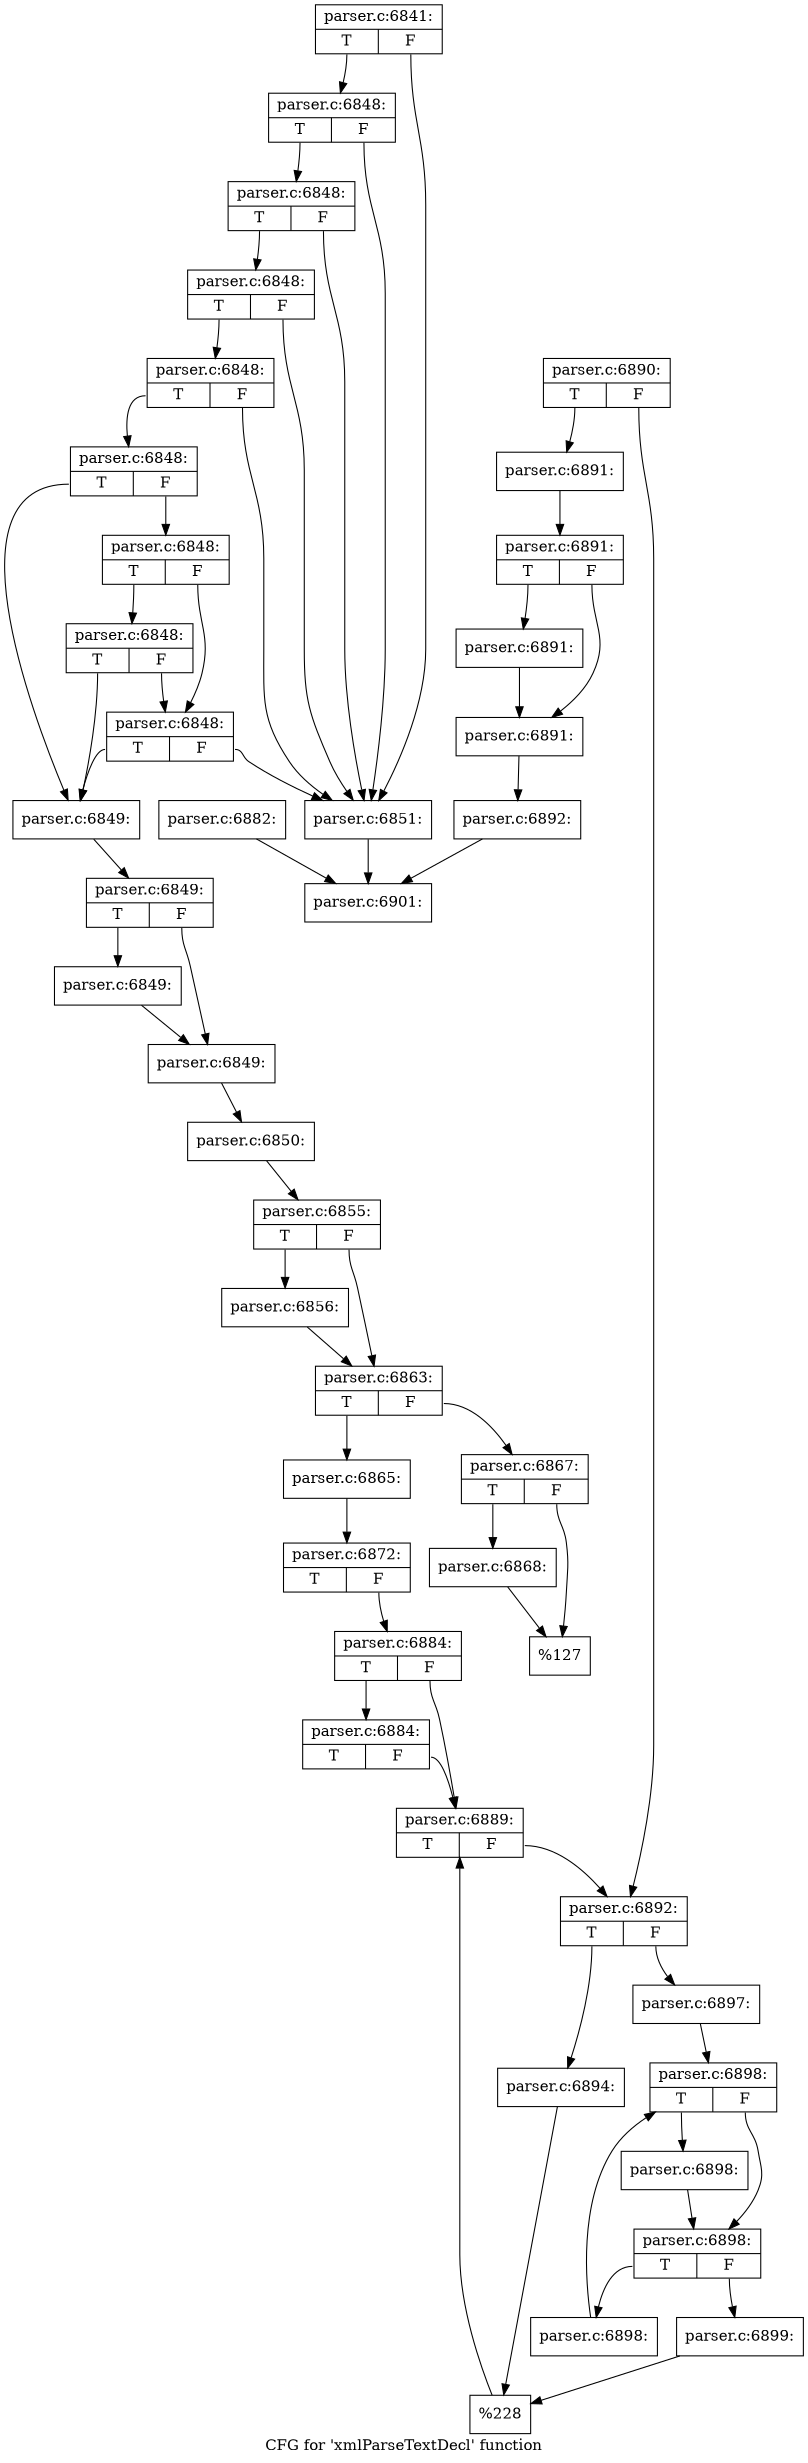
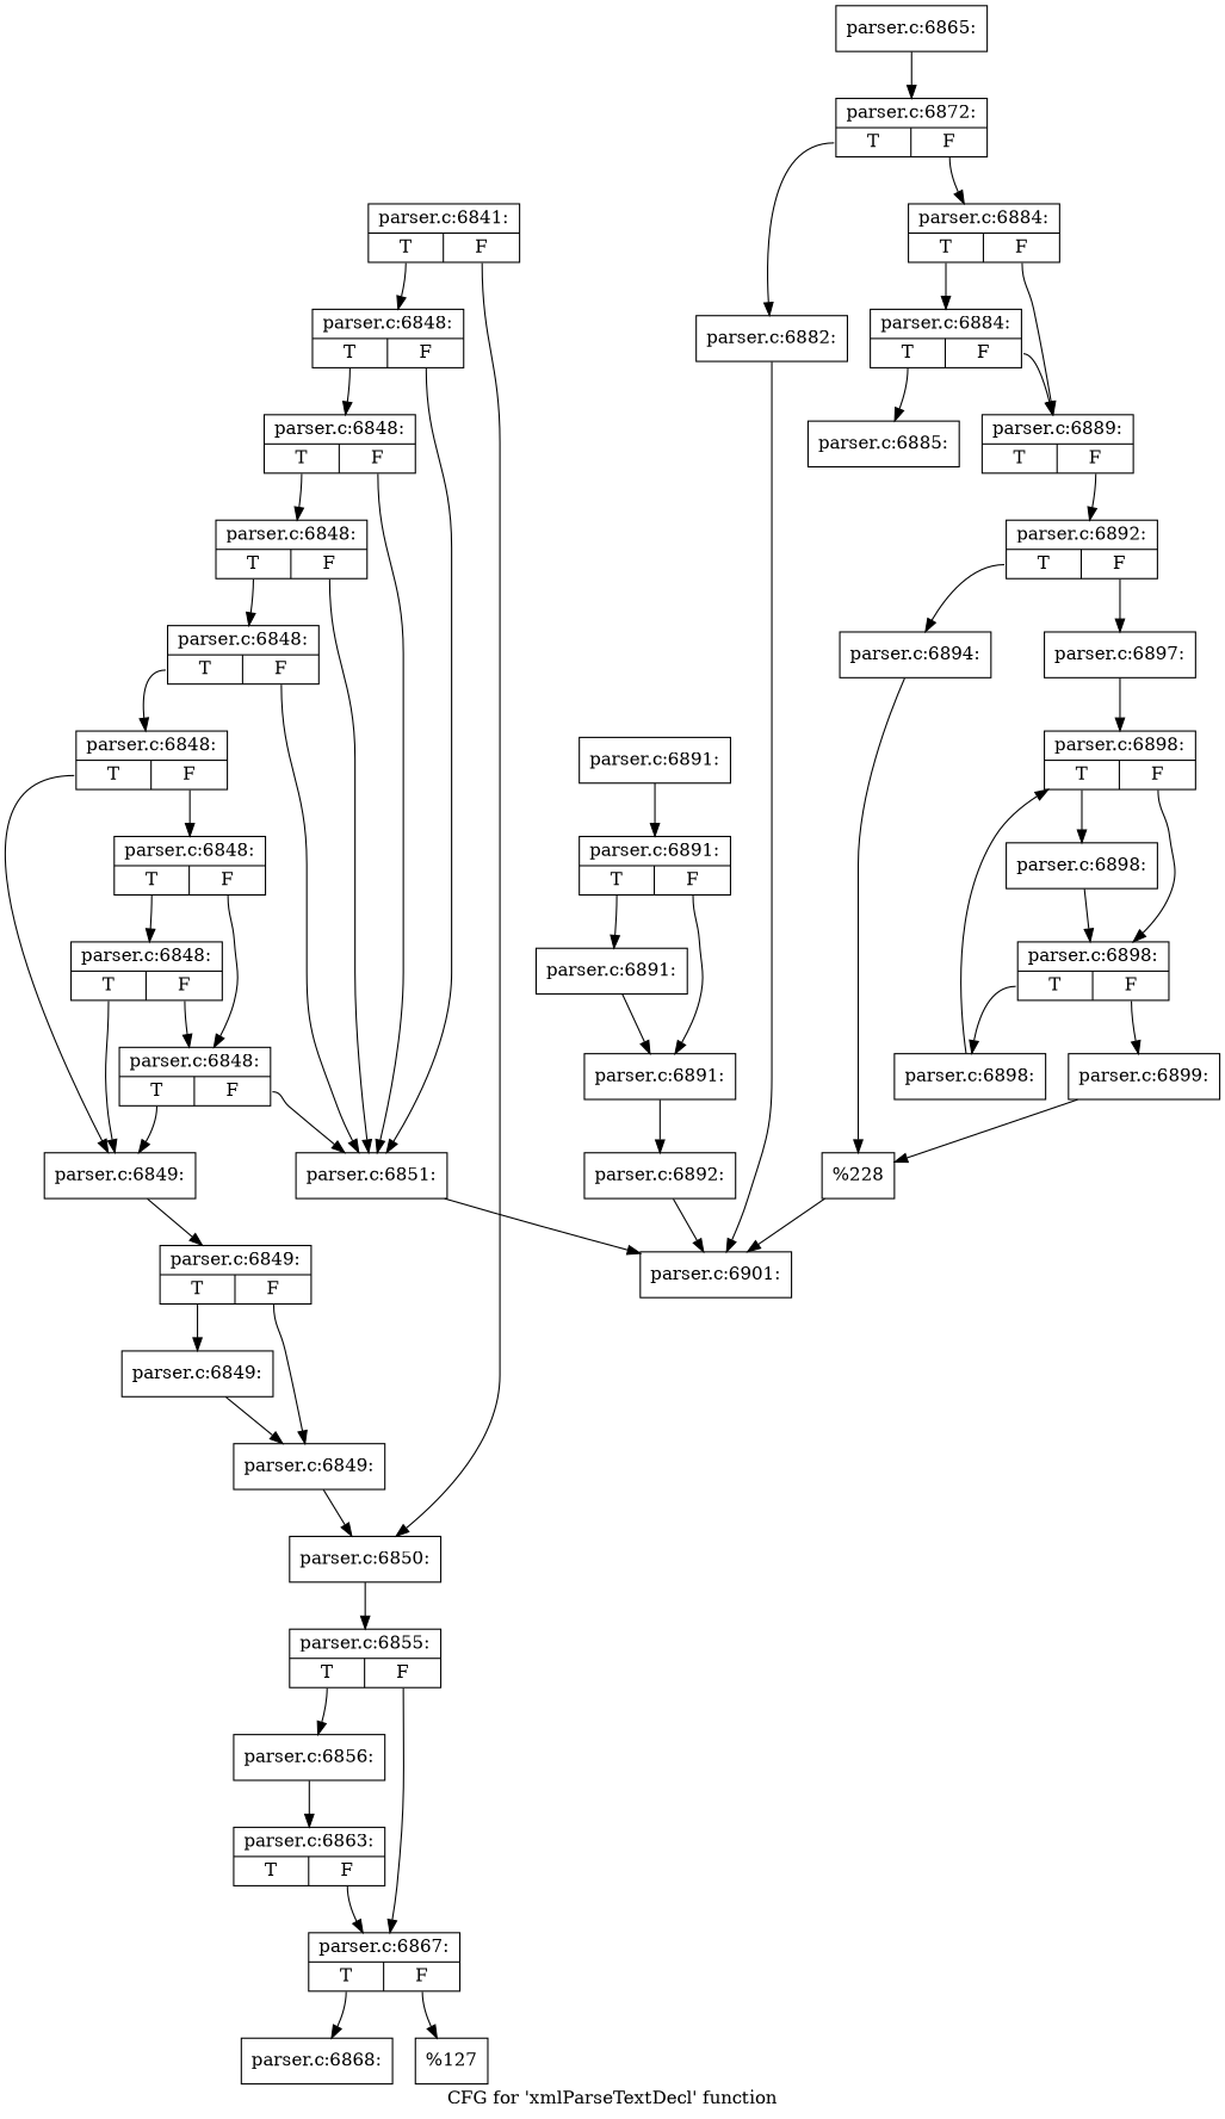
  digraph {
    label="CFG for 'xmlParseTextDecl' function"
    node [shape=record]
    edge [tailport=s0]
    n1 [label="{parser.c:6841:|{<s0>T|<s1>F}}"]
    n2 [label="{parser.c:6848:|{<s0>T|<s1>F}}"]
    n3 [label="{parser.c:6851:}"]
    n4 [label="{parser.c:6848:|{<s0>T|<s1>F}}"]
    n5 [label="{parser.c:6901:}"]
    n6 [label="{parser.c:6848:|{<s0>T|<s1>F}}"]
    n7 [label="{parser.c:6848:|{<s0>T|<s1>F}}"]
    n8 [label="{parser.c:6848:|{<s0>T|<s1>F}}"]
    n9 [label="{parser.c:6849:}"]
    n10 [label="{parser.c:6848:|{<s0>T|<s1>F}}"]
    n11 [label="{parser.c:6849:|{<s0>T|<s1>F}}"]
    n12 [label="{parser.c:6848:|{<s0>T|<s1>F}}"]
    n13 [label="{parser.c:6848:|{<s0>T|<s1>F}}"]
    n14 [label="{parser.c:6849:}"]
    n15 [label="{parser.c:6849:}"]
    n16 [label="{parser.c:6850:}"]
    n17 [label="{parser.c:6855:|{<s0>T|<s1>F}}"]
    n18 [label="{parser.c:6856:}"]
    n19 [label="{parser.c:6863:|{<s0>T|<s1>F}}"]
    n20 [label="{parser.c:6865:}"]
    n21 [label="{parser.c:6867:|{<s0>T|<s1>F}}"]
    n22 [label="{parser.c:6872:|{<s0>T|<s1>F}}"]
    n23 [label="{parser.c:6868:}"]
    n24 [label="{%127}"]
    n25 [label="{parser.c:6882:}"]
    n26 [label="{parser.c:6884:|{<s0>T|<s1>F}}"]
    n27 [label="{parser.c:6884:|{<s0>T|<s1>F}}"]
    n28 [label="{parser.c:6889:|{<s0>T|<s1>F}}"]
+   n29 [label="{parser.c:6885:}"]
    n30 [label="{parser.c:6892:|{<s0>T|<s1>F}}"]
-   n31 [label="{parser.c:6890:|{<s0>T|<s1>F}}"]
    n32 [label="{parser.c:6891:}"]
    n33 [label="{parser.c:6894:}"]
    n34 [label="{parser.c:6897:}"]
    n35 [label="{parser.c:6891:|{<s0>T|<s1>F}}"]
    n36 [label="{%228}"]
    n37 [label="{parser.c:6898:|{<s0>T|<s1>F}}"]
    n38 [label="{parser.c:6891:}"]
    n39 [label="{parser.c:6891:}"]
    n40 [label="{parser.c:6892:}"]
    n41 [label="{parser.c:6898:}"]
    n42 [label="{parser.c:6898:|{<s0>T|<s1>F}}"]
    n43 [label="{parser.c:6898:}"]
    n44 [label="{parser.c:6899:}"]
    n1 -> n2
-   n1 -> n3 [tailport=s1]
+   n1 -> n16 [tailport=s1]
    n2 -> n3 [tailport=s1]
    n2 -> n4
    n3 -> n5
    n4 -> n3 [tailport=s1]
    n4 -> n6
    n6 -> n3 [tailport=s1]
    n6 -> n7
    n7 -> n3 [tailport=s1]
    n7 -> n8
    n8 -> n9
    n8 -> n10 [tailport=s1]
    n9 -> n11
    n10 -> n12
    n10 -> n13 [tailport=s1]
    n11 -> n14
    n11 -> n15 [tailport=s1]
    n12 -> n9
    n12 -> n13 [tailport=s1]
    n13 -> n3 [tailport=s1]
    n13 -> n9
    n14 -> n15
    n15 -> n16
    n16 -> n17
    n17 -> n18
-   n17 -> n19 [tailport=s1]
+   n17 -> n21 [tailport=s1]
    n18 -> n19
-   n19 -> n20
    n19 -> n21 [tailport=s1]
    n20 -> n22
    n21 -> n23
    n21 -> n24 [tailport=s1]
+   n22 -> n25
    n22 -> n26 [tailport=s1]
-   n23 -> n24
    n25 -> n5
    n26 -> n27
    n26 -> n28 [tailport=s1]
    n27 -> n28 [tailport=s1]
+   n27 -> n29
    n28 -> n30 [tailport=s1]
    n30 -> n33
    n30 -> n34 [tailport=s1]
-   n31 -> n30 [tailport=s1]
-   n31 -> n32
    n32 -> n35
    n33 -> n36
    n34 -> n37
    n35 -> n38
    n35 -> n39 [tailport=s1]
-   n36 -> n28
+   n36 -> n5
    n37 -> n41
    n37 -> n42 [tailport=s1]
    n38 -> n39
    n39 -> n40
    n40 -> n5
    n41 -> n42
    n42 -> n43
    n42 -> n44 [tailport=s1]
    n43 -> n37
    n44 -> n36
  }
